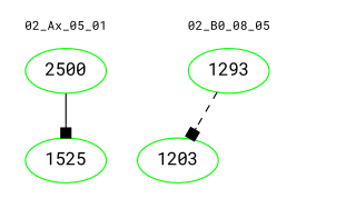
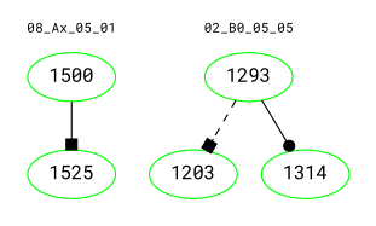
  digraph {
    fontname="Roboto Mono"
    node [color=green fontname="Roboto Mono"]
    edge [arrowhead=box color=black fontname="Roboto Mono" style=solid]
-   n1 [label=2500]
+   n1 [label=1500]
    n2 [label=1525]
    n3 [label=1293]
    n4 [label=1203]
+   n5 [label=1314]
    subgraph cluster_1 {
      color=white
      fontsize=10
-     label="02_Ax_05_01"
+     label="08_Ax_05_01"
      n1
      n2
    }
    subgraph cluster_2 {
      color=white
      fontsize=10
-     label="02_B0_08_05"
+     label="02_B0_05_05"
      n3
      n4
+     n5
    }
    n1 -> n2
    n3 -> n4 [style=dashed]
+   n3 -> n5 [arrowhead=dot]
  }
